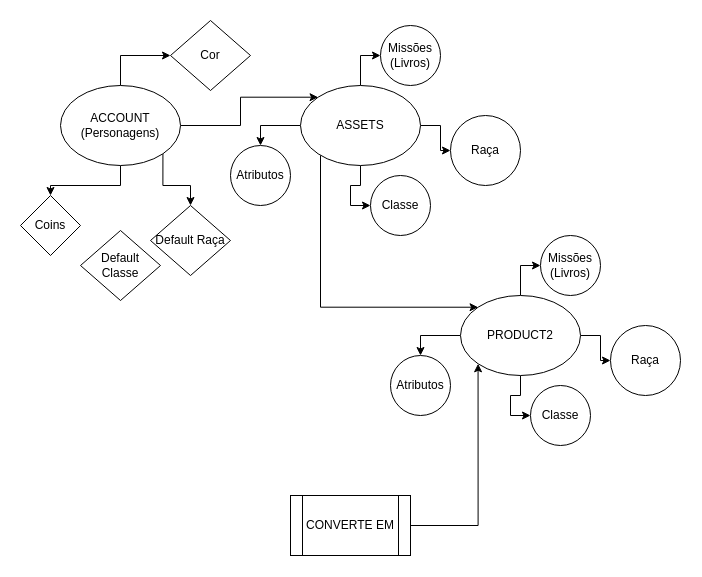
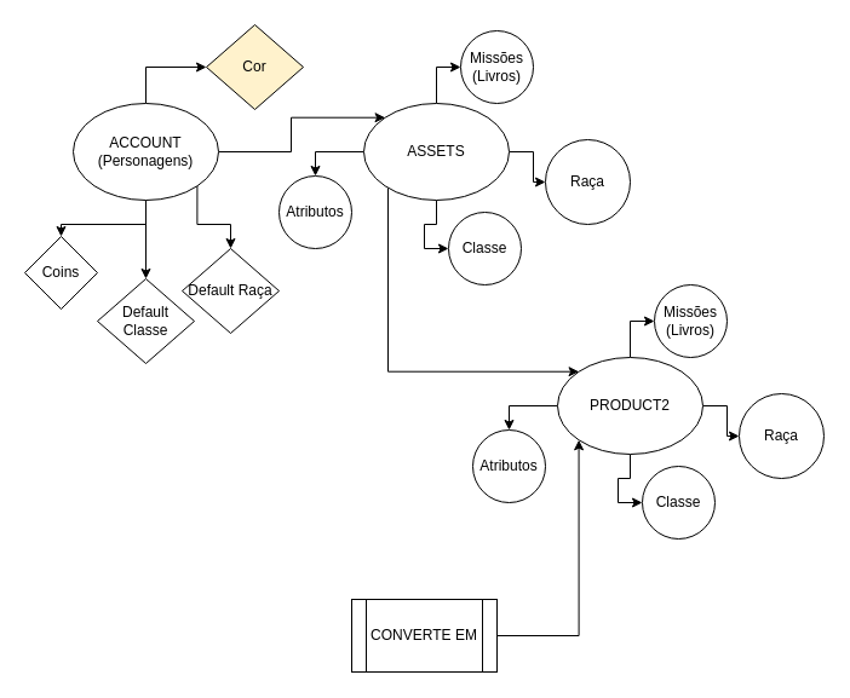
  <mxCell id="0" />
  <mxCell id="1" parent="0" />
  <mxCell id="2" style="edgeStyle=orthogonalEdgeStyle;rounded=0;orthogonalLoop=1;jettySize=auto;html=1;entryX=0;entryY=0;entryDx=0;entryDy=0;" edge="1" parent="1" source="7" target="13"><mxGeometry relative="1" as="geometry" /></mxCell>
  <mxCell id="3" value="" style="edgeStyle=orthogonalEdgeStyle;rounded=0;orthogonalLoop=1;jettySize=auto;html=1;" edge="1" parent="1" source="7" target="29"><mxGeometry relative="1" as="geometry" /></mxCell>
+ <mxCell id="4" style="edgeStyle=orthogonalEdgeStyle;rounded=0;orthogonalLoop=1;jettySize=auto;html=1;entryX=0.5;entryY=0;entryDx=0;entryDy=0;" edge="1" parent="1" source="7" target="30"><mxGeometry relative="1" as="geometry" /></mxCell>
  <mxCell id="5" style="edgeStyle=orthogonalEdgeStyle;rounded=0;orthogonalLoop=1;jettySize=auto;html=1;exitX=1;exitY=1;exitDx=0;exitDy=0;entryX=0.5;entryY=0;entryDx=0;entryDy=0;" edge="1" parent="1" source="7" target="31"><mxGeometry relative="1" as="geometry" /></mxCell>
  <mxCell id="6" style="edgeStyle=orthogonalEdgeStyle;rounded=0;orthogonalLoop=1;jettySize=auto;html=1;entryX=0;entryY=0.5;entryDx=0;entryDy=0;" edge="1" parent="1" source="7" target="32"><mxGeometry relative="1" as="geometry" /></mxCell>
  <mxCell id="7" value="ACCOUNT (Personagens)" style="ellipse;whiteSpace=wrap;html=1;" vertex="1" parent="1"><mxGeometry x="60" y="85" width="120" height="80" as="geometry" /></mxCell>
  <mxCell id="8" style="edgeStyle=orthogonalEdgeStyle;rounded=0;orthogonalLoop=1;jettySize=auto;html=1;" edge="1" parent="1" source="13" target="16"><mxGeometry relative="1" as="geometry" /></mxCell>
  <mxCell id="9" style="edgeStyle=orthogonalEdgeStyle;rounded=0;orthogonalLoop=1;jettySize=auto;html=1;entryX=0;entryY=0.5;entryDx=0;entryDy=0;" edge="1" parent="1" source="13" target="15"><mxGeometry relative="1" as="geometry" /></mxCell>
  <mxCell id="10" style="edgeStyle=orthogonalEdgeStyle;rounded=0;orthogonalLoop=1;jettySize=auto;html=1;entryX=0.5;entryY=0;entryDx=0;entryDy=0;" edge="1" parent="1" source="13" target="14"><mxGeometry relative="1" as="geometry" /></mxCell>
  <mxCell id="11" style="edgeStyle=orthogonalEdgeStyle;rounded=0;orthogonalLoop=1;jettySize=auto;html=1;entryX=0;entryY=0.5;entryDx=0;entryDy=0;" edge="1" parent="1" source="13" target="17"><mxGeometry relative="1" as="geometry" /></mxCell>
  <mxCell id="12" style="edgeStyle=orthogonalEdgeStyle;rounded=0;orthogonalLoop=1;jettySize=auto;html=1;entryX=0;entryY=0;entryDx=0;entryDy=0;" edge="1" parent="1" source="13" target="22"><mxGeometry relative="1" as="geometry"><Array as="points"><mxPoint x="320" y="307" /></Array></mxGeometry></mxCell>
  <mxCell id="13" value="ASSETS" style="ellipse;whiteSpace=wrap;html=1;" vertex="1" parent="1"><mxGeometry x="300" y="85" width="120" height="80" as="geometry" /></mxCell>
  <mxCell id="14" value="Atributos" style="ellipse;whiteSpace=wrap;html=1;aspect=fixed;" vertex="1" parent="1"><mxGeometry x="230" y="145" width="60" height="60" as="geometry" /></mxCell>
  <mxCell id="15" value="Classe" style="ellipse;whiteSpace=wrap;html=1;aspect=fixed;" vertex="1" parent="1"><mxGeometry x="370" y="175" width="60" height="60" as="geometry" /></mxCell>
  <mxCell id="16" value="Raça" style="ellipse;whiteSpace=wrap;html=1;aspect=fixed;" vertex="1" parent="1"><mxGeometry x="450" y="115" width="70" height="70" as="geometry" /></mxCell>
  <mxCell id="17" value="Missões (Livros)" style="ellipse;whiteSpace=wrap;html=1;aspect=fixed;" vertex="1" parent="1"><mxGeometry x="380" y="25" width="60" height="60" as="geometry" /></mxCell>
  <mxCell id="18" style="edgeStyle=orthogonalEdgeStyle;rounded=0;orthogonalLoop=1;jettySize=auto;html=1;" edge="1" parent="1" source="22" target="25"><mxGeometry relative="1" as="geometry" /></mxCell>
  <mxCell id="19" style="edgeStyle=orthogonalEdgeStyle;rounded=0;orthogonalLoop=1;jettySize=auto;html=1;entryX=0;entryY=0.5;entryDx=0;entryDy=0;" edge="1" parent="1" source="22" target="24"><mxGeometry relative="1" as="geometry" /></mxCell>
  <mxCell id="20" style="edgeStyle=orthogonalEdgeStyle;rounded=0;orthogonalLoop=1;jettySize=auto;html=1;entryX=0.5;entryY=0;entryDx=0;entryDy=0;" edge="1" parent="1" source="22" target="23"><mxGeometry relative="1" as="geometry" /></mxCell>
  <mxCell id="21" style="edgeStyle=orthogonalEdgeStyle;rounded=0;orthogonalLoop=1;jettySize=auto;html=1;entryX=0;entryY=0.5;entryDx=0;entryDy=0;" edge="1" parent="1" source="22" target="26"><mxGeometry relative="1" as="geometry" /></mxCell>
  <mxCell id="22" value="PRODUCT2" style="ellipse;whiteSpace=wrap;html=1;" vertex="1" parent="1"><mxGeometry x="460" y="295" width="120" height="80" as="geometry" /></mxCell>
  <mxCell id="23" value="Atributos" style="ellipse;whiteSpace=wrap;html=1;aspect=fixed;" vertex="1" parent="1"><mxGeometry x="390" y="355" width="60" height="60" as="geometry" /></mxCell>
  <mxCell id="24" value="Classe" style="ellipse;whiteSpace=wrap;html=1;aspect=fixed;" vertex="1" parent="1"><mxGeometry x="530" y="385" width="60" height="60" as="geometry" /></mxCell>
  <mxCell id="25" value="Raça" style="ellipse;whiteSpace=wrap;html=1;aspect=fixed;" vertex="1" parent="1"><mxGeometry x="610" y="325" width="70" height="70" as="geometry" /></mxCell>
  <mxCell id="26" value="Missões (Livros)" style="ellipse;whiteSpace=wrap;html=1;aspect=fixed;" vertex="1" parent="1"><mxGeometry x="540" y="235" width="60" height="60" as="geometry" /></mxCell>
  <mxCell id="27" style="edgeStyle=orthogonalEdgeStyle;rounded=0;orthogonalLoop=1;jettySize=auto;html=1;entryX=0;entryY=1;entryDx=0;entryDy=0;" edge="1" parent="1" source="28" target="22"><mxGeometry relative="1" as="geometry" /></mxCell>
  <mxCell id="28" value="CONVERTE EM" style="shape=process;whiteSpace=wrap;html=1;backgroundOutline=1;" vertex="1" parent="1"><mxGeometry x="290" y="495" width="120" height="60" as="geometry" /></mxCell>
  <mxCell id="29" value="Coins" style="rhombus;whiteSpace=wrap;html=1;" vertex="1" parent="1"><mxGeometry y="195" width="60" height="60" as="geometry" x="20" /></mxCell>
  <mxCell id="30" value="Default Classe" style="rhombus;whiteSpace=wrap;html=1;" vertex="1" parent="1"><mxGeometry x="80" y="230" width="80" height="70" as="geometry" /></mxCell>
  <mxCell id="31" value="Default Raça" style="rhombus;whiteSpace=wrap;html=1;" vertex="1" parent="1"><mxGeometry x="150" y="205" width="80" height="70" as="geometry" /></mxCell>
- <mxCell id="32" value="Cor" style="rhombus;whiteSpace=wrap;html=1;" vertex="1" parent="1"><mxGeometry x="170" y="20" width="80" height="70" as="geometry" /></mxCell>
+ <mxCell id="32" value="Cor" style="rhombus;whiteSpace=wrap;html=1;fillColor=#fff2cc;" vertex="1" parent="1"><mxGeometry x="170" y="20" width="80" height="70" as="geometry" /></mxCell>
